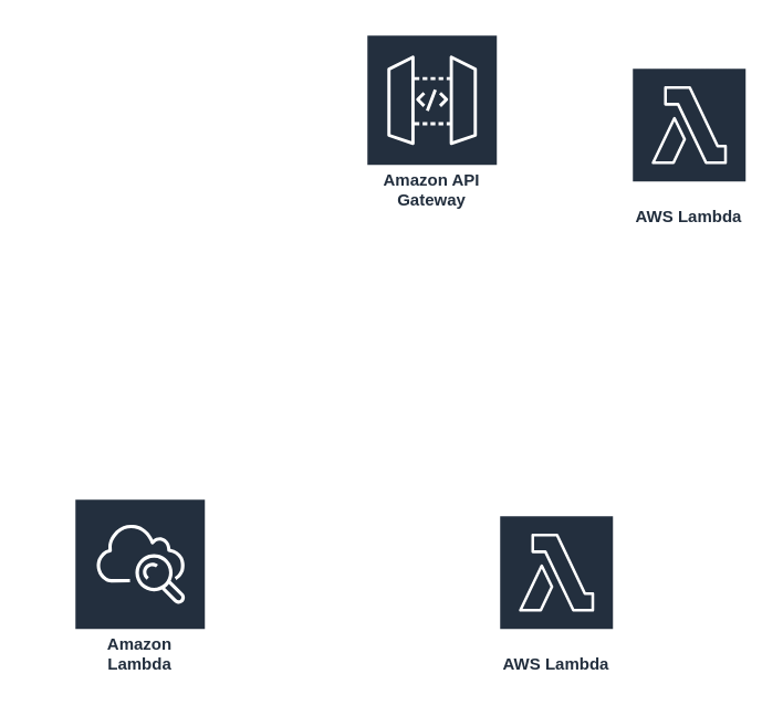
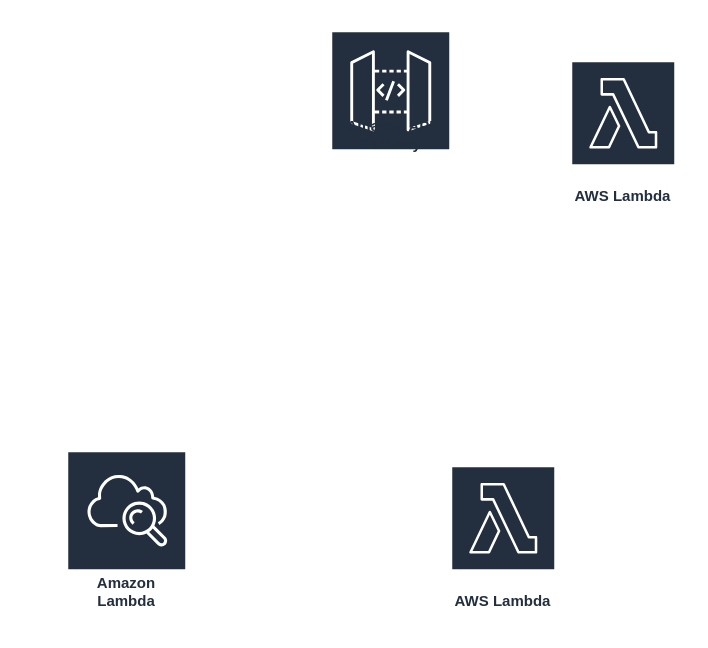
  <mxCell id="0" />
  <mxCell id="1" parent="0" />
  <mxCell id="2" value="" style="shape=image;html=1;verticalAlign=top;verticalLabelPosition=bottom;labelBackgroundColor=#ffffff;imageAspect=0;aspect=fixed;image=https://cdn1.iconfinder.com/data/icons/business-startup-14/60/Development-128.png" vertex="1" parent="1"><mxGeometry x="20" y="70" width="128" height="128" as="geometry" /></mxCell>
- <mxCell id="3" value="Amazon API Gateway" style="outlineConnect=0;fontColor=#232F3E;gradientColor=none;strokeColor=#ffffff;fillColor=#232F3E;dashed=0;verticalLabelPosition=middle;verticalAlign=bottom;align=center;html=1;whiteSpace=wrap;fontSize=10;fontStyle=1;spacing=3;shape=mxgraph.aws4.productIcon;prIcon=mxgraph.aws4.api_gateway;" vertex="1" parent="1"><mxGeometry x="220" y="20" width="80" height="110" as="geometry" /></mxCell>
+ <mxCell id="3" value="Amazon API Gateway" style="outlineConnect=0;fontColor=#232F3E;gradientColor=none;strokeColor=#ffffff;fillColor=#232F3E;dashed=0;verticalLabelPosition=middle;verticalAlign=bottom;align=center;html=1;whiteSpace=wrap;fontSize=10;fontStyle=1;spacing=3;shape=mxgraph.aws4.productIcon;prIcon=mxgraph.aws4.api_gateway;" vertex="1" parent="1"><mxGeometry x="220" y="20" width="80" height="85" as="geometry" /></mxCell>
  <mxCell id="4" value="AWS Lambda" style="outlineConnect=0;fontColor=#232F3E;gradientColor=none;strokeColor=#ffffff;fillColor=#232F3E;dashed=0;verticalLabelPosition=middle;verticalAlign=bottom;align=center;html=1;whiteSpace=wrap;fontSize=10;fontStyle=1;spacing=3;shape=mxgraph.aws4.productIcon;prIcon=mxgraph.aws4.lambda;" vertex="1" parent="1"><mxGeometry x="380" y="40" width="70" height="100" as="geometry" /></mxCell>
  <mxCell id="5" value="Amazon Lambda" style="outlineConnect=0;fontColor=#232F3E;gradientColor=none;strokeColor=#ffffff;fillColor=#232F3E;dashed=0;verticalLabelPosition=middle;verticalAlign=bottom;align=center;html=1;whiteSpace=wrap;fontSize=10;fontStyle=1;spacing=3;shape=mxgraph.aws4.productIcon;prIcon=mxgraph.aws4.cloudwatch;" vertex="1" parent="1"><mxGeometry x="44" y="300" width="80" height="110" as="geometry" /></mxCell>
  <mxCell id="6" value="AWS Lambda" style="outlineConnect=0;fontColor=#232F3E;gradientColor=none;strokeColor=#ffffff;fillColor=#232F3E;dashed=0;verticalLabelPosition=middle;verticalAlign=bottom;align=center;html=1;whiteSpace=wrap;fontSize=10;fontStyle=1;spacing=3;shape=mxgraph.aws4.productIcon;prIcon=mxgraph.aws4.lambda;" vertex="1" parent="1"><mxGeometry x="300" y="310" width="70" height="100" as="geometry" /></mxCell>
